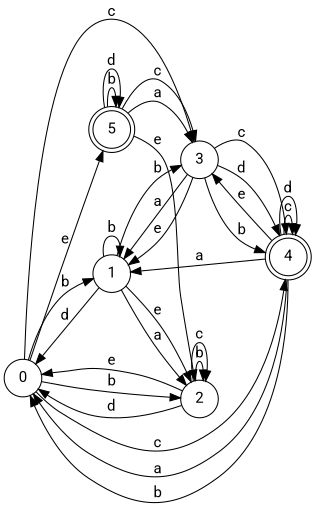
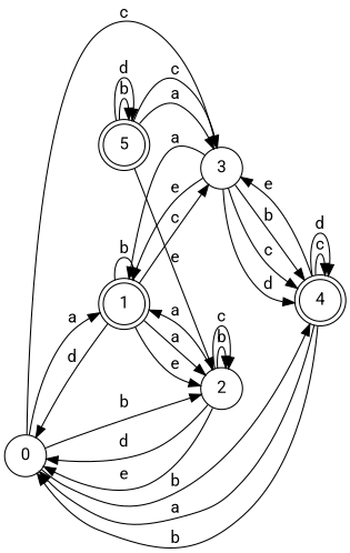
  digraph {
    fontname=Roboto
    rankdir=LR
    node [color=black fillcolor=white fontname=Roboto shape=circle style=filled]
    edge [fontname=Roboto]
    n1 [label=0]
-   n2 [label=1]
+   n2 [label=1 shape=doublecircle]
    n3 [label=2]
    n4 [label=3]
    n5 [label=4 shape=doublecircle style="rounded,filled"]
    n6 [label=5 shape=doublecircle style="rounded,filled"]
-   n1 -> n2 [label=b]
+   n1 -> n2 [label=a]
    n1 -> n3 [label=b]
    n1 -> n4 [label=c]
-   n1 -> n5 [label=c]
-   n1 -> n6 [label=e]
+   n1 -> n5 [label=b]
    n2 -> n1 [label=d]
    n2 -> n2 [label=b]
    n2 -> n3 [label=a]
    n2 -> n3 [label=e]
-   n2 -> n4 [label=b]
+   n2 -> n4 [label=c]
    n3 -> n1 [label=d]
    n3 -> n1 [label=e]
-   n5 -> n2 [label=a]
+   n3 -> n2 [label=a]
    n3 -> n3 [label=b]
    n3 -> n3 [label=c]
    n4 -> n2 [label=a]
    n4 -> n2 [label=e]
    n4 -> n5 [label=b]
    n4 -> n5 [label=c]
    n4 -> n5 [label=d]
    n5 -> n1 [label=a]
    n5 -> n1 [label=b]
    n5 -> n4 [label=e]
    n5 -> n5 [label=c]
    n5 -> n5 [label=d]
    n6 -> n3 [label=e]
    n6 -> n4 [label=a]
    n6 -> n4 [label=c]
    n6 -> n6 [label=b]
    n6 -> n6 [label=d]
  }
